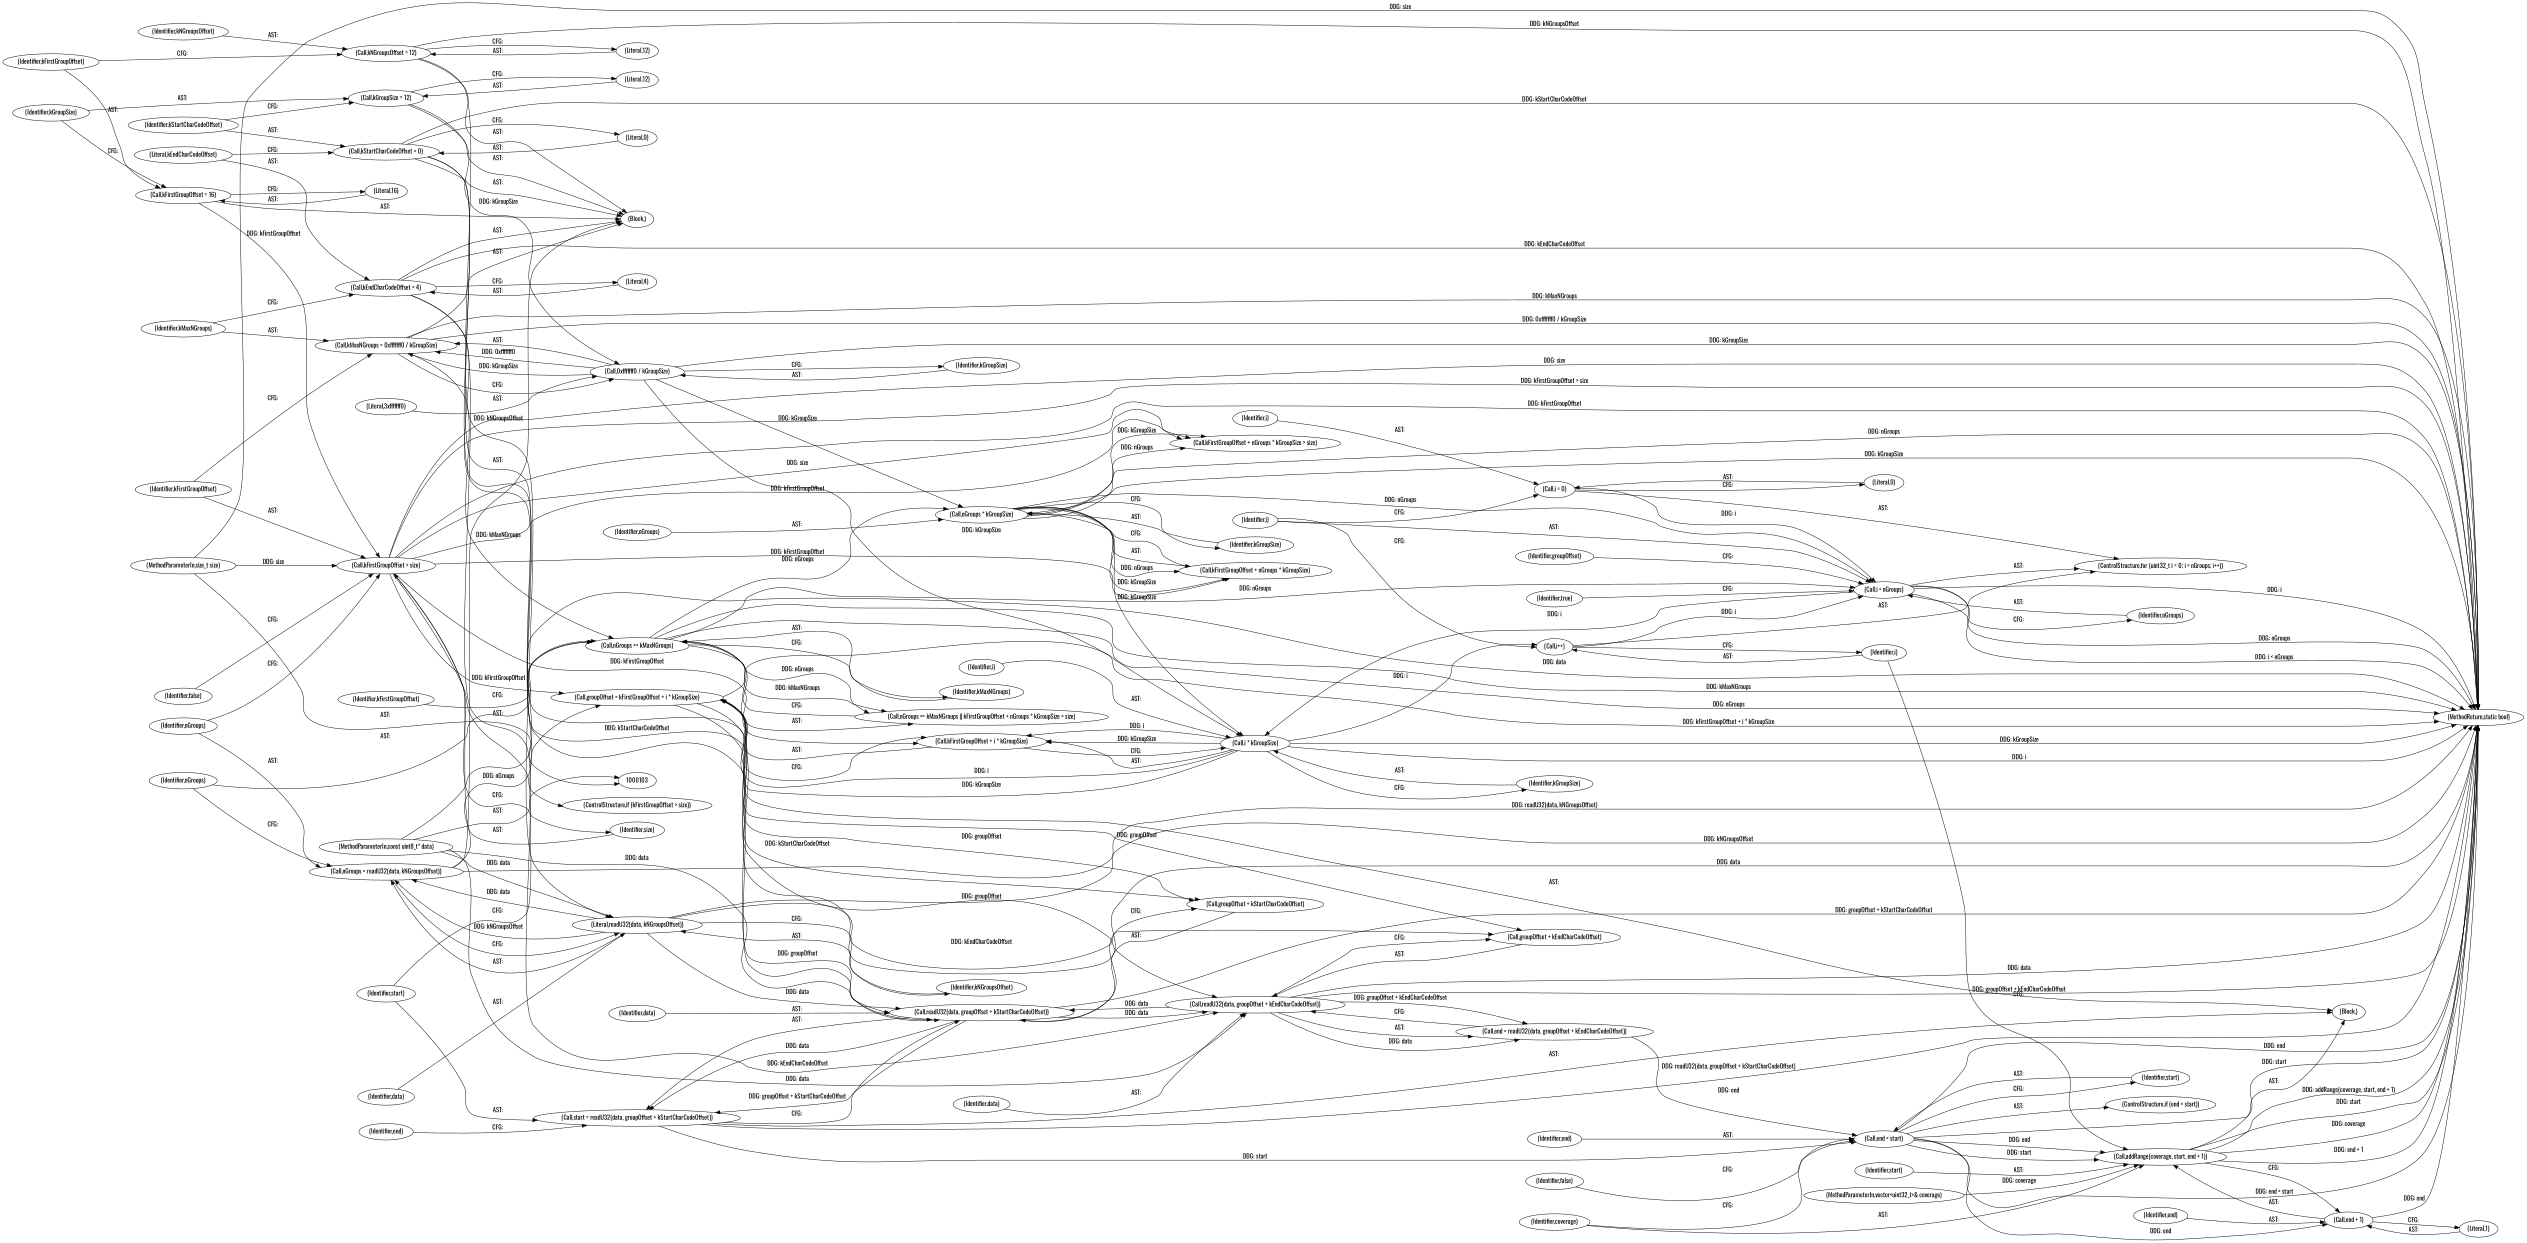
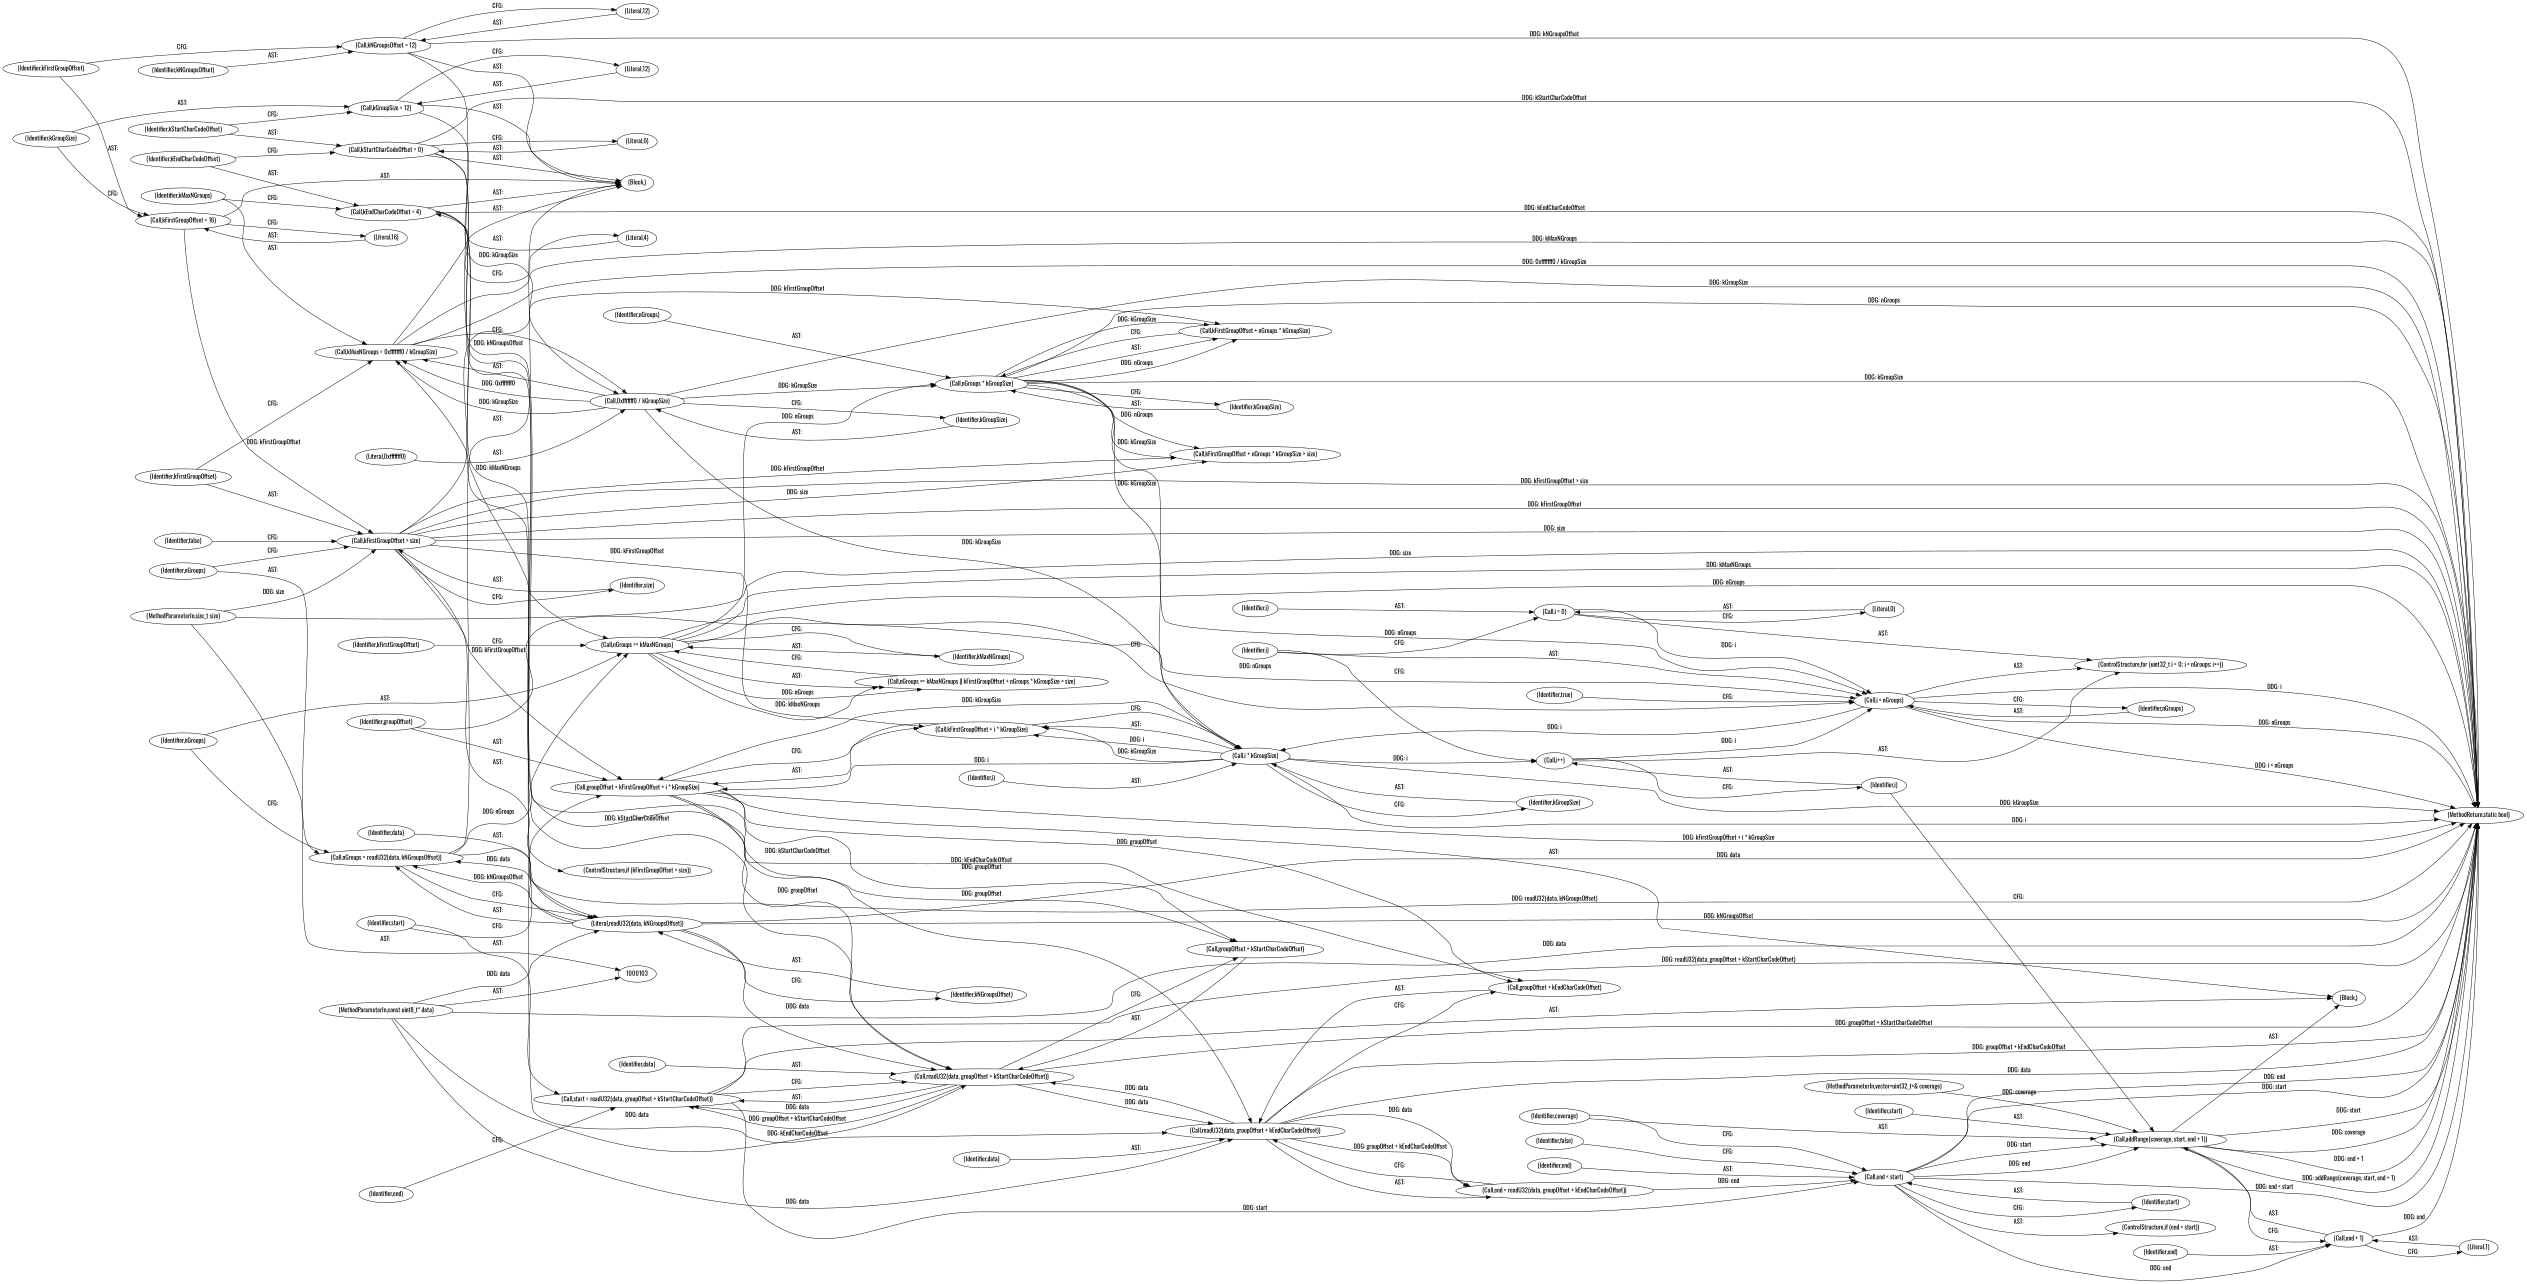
  digraph {
    fontname=Oswald
    rankdir=LR
    node [fontname=Oswald]
    edge [fontname=Oswald]
    n1 [label="(Call,start = readU32(data, groupOffset + kStartCharCodeOffset))"]
    n2 [label="(Call,readU32(data, groupOffset + kStartCharCodeOffset))"]
    n3 [label="(Call,end < start)"]
    n4 [label="(MethodReturn,static bool)"]
    n5 [label="(Block,)"]
    n6 [label="(Call,readU32(data, groupOffset + kEndCharCodeOffset))"]
    n7 [label="(Call,groupOffset + kStartCharCodeOffset)"]
    n8 [label="(Call,addRange(coverage, start, end + 1))"]
    n9 [label="(Call,end + 1)"]
    n10 [label="(Identifier,start)"]
    n11 [label="(ControlStructure,if (end < start))"]
    n12 [label="(Call,groupOffset + kEndCharCodeOffset)"]
    n13 [label="(Call,end = readU32(data, groupOffset + kEndCharCodeOffset))"]
    n14 [label="(MethodParameterIn,const uint8_t* data)"]
    n15 [label="(Literal,readU32(data, kNGroupsOffset))"]
    1000103
    n17 [label="(Call,nGroups = readU32(data, kNGroupsOffset))"]
    n18 [label="(Identifier,kNGroupsOffset)"]
    n19 [label="(Call,groupOffset = kFirstGroupOffset + i * kGroupSize)"]
    n20 [label="(Call,kFirstGroupOffset + i * kGroupSize)"]
    n21 [label="(Call,i * kGroupSize)"]
    n22 [label="(Call,kFirstGroupOffset > size)"]
    n23 [label="(Call,kFirstGroupOffset + nGroups * kGroupSize)"]
    n24 [label="(ControlStructure,if (kFirstGroupOffset > size))"]
    n25 [label="(Call,kFirstGroupOffset + nGroups * kGroupSize > size)"]
    n26 [label="(Identifier,size)"]
    n27 [label="(Call,nGroups * kGroupSize)"]
    n28 [label="(Call,kFirstGroupOffset = 16)"]
    n29 [label="(Literal,16)"]
    n30 [label="(Block,)"]
    n31 [label="(MethodParameterIn,size_t size)"]
    n32 [label="(Call,i++)"]
    n33 [label="(Identifier,kGroupSize)"]
    n34 [label="(Call,i < nGroups)"]
    n35 [label="(ControlStructure,for (uint32_t i = 0; i < nGroups; i++))"]
    n36 [label="(Identifier,i)"]
    n37 [label="(Identifier,nGroups)"]
    n38 [label="(Call,i = 0)"]
    n39 [label="(Literal,0)"]
    n40 [label="(Call,nGroups >= kMaxNGroups)"]
    n41 [label="(Identifier,kMaxNGroups)"]
    n42 [label="(Call,nGroups >= kMaxNGroups || kFirstGroupOffset + nGroups * kGroupSize > size)"]
    n43 [label="(Identifier,kGroupSize)"]
    n44 [label="(Call,kNGroupsOffset = 12)"]
    n45 [label="(Literal,12)"]
    n46 [label="(Call,kMaxNGroups = 0xfffffff0 / kGroupSize)"]
    n47 [label="(Call,0xfffffff0 / kGroupSize)"]
    n48 [label="(Identifier,kGroupSize)"]
    n49 [label="(Call,kGroupSize = 12)"]
    n50 [label="(Literal,12)"]
    n51 [label="(Call,kEndCharCodeOffset = 4)"]
    n52 [label="(Literal,4)"]
    n53 [label="(Call,kStartCharCodeOffset = 0)"]
    n54 [label="(Literal,0)"]
    n55 [label="(Literal,1)"]
    n56 [label="(Identifier,groupOffset)"]
    n57 [label="(Identifier,kFirstGroupOffset)"]
    n58 [label="(Identifier,false)"]
    n59 [label="(Identifier,start)"]
    n60 [label="(Identifier,kNGroupsOffset)"]
    n61 [label="(Identifier,i)"]
    n62 [label="(Identifier,nGroups)"]
    n63 [label="(Identifier,kGroupSize)"]
    n64 [label="(Identifier,kFirstGroupOffset)"]
    n65 [label="(Identifier,false)"]
    n66 [label="(Identifier,nGroups)"]
    n67 [label="(Identifier,coverage)"]
    n68 [label="(Identifier,start)"]
    n69 [label="(Identifier,data)"]
    n70 [label="(Identifier,i)"]
    n71 [label="(Identifier,true)"]
    n72 [label="(Identifier,data)"]
    n73 [label="(Identifier,kStartCharCodeOffset)"]
    n74 [label="(Identifier,data)"]
    n75 [label="(MethodParameterIn,vector<uint32_t>& coverage)"]
-   n76 [label="(Literal,kEndCharCodeOffset)"]
+   n76 [label="(Identifier,kEndCharCodeOffset)"]
    n77 [label="(Identifier,end)"]
-   n78 [label="(Literal,3xfffffff0)"]
+   n78 [label="(Literal,0xfffffff0)"]
    n79 [label="(Identifier,end)"]
    n80 [label="(Identifier,kFirstGroupOffset)"]
    n81 [label="(Identifier,kMaxNGroups)"]
    n82 [label="(Identifier,nGroups)"]
    n83 [label="(Identifier,end)"]
    n84 [label="(Identifier,i)"]
    n1 -> n2 [label="CFG: "]
    n1 -> n3 [label="DDG: start"]
    n1 -> n4 [label="DDG: readU32(data, groupOffset + kStartCharCodeOffset)"]
    n1 -> n5 [label="AST: "]
    n2 -> n1 [label="AST: "]
    n2 -> n1 [label="DDG: data"]
    n2 -> n1 [label="DDG: groupOffset + kStartCharCodeOffset"]
    n2 -> n4 [label="DDG: groupOffset + kStartCharCodeOffset"]
    n2 -> n6 [label="DDG: data"]
    n2 -> n7 [label="CFG: "]
    n3 -> n4 [label="DDG: end"]
    n3 -> n4 [label="DDG: start"]
    n3 -> n4 [label="DDG: end < start"]
    n3 -> n8 [label="DDG: start"]
    n3 -> n8 [label="DDG: end"]
    n3 -> n9 [label="DDG: end"]
    n3 -> n10 [label="CFG: "]
    n3 -> n11 [label="AST: "]
    n6 -> n2 [label="DDG: data"]
    n6 -> n4 [label="DDG: groupOffset + kEndCharCodeOffset"]
    n6 -> n4 [label="DDG: data"]
    n6 -> n12 [label="CFG: "]
    n6 -> n13 [label="AST: "]
    n6 -> n13 [label="DDG: data"]
    n6 -> n13 [label="DDG: groupOffset + kEndCharCodeOffset"]
    n7 -> n2 [label="AST: "]
    n8 -> n4 [label="DDG: start"]
    n8 -> n4 [label="DDG: coverage"]
    n8 -> n4 [label="DDG: end + 1"]
    n8 -> n4 [label="DDG: addRange(coverage, start, end + 1)"]
    n8 -> n5 [label="AST: "]
    n8 -> n9 [label="CFG: "]
    n9 -> n4 [label="DDG: end"]
    n9 -> n8 [label="AST: "]
    n9 -> n55 [label="CFG: "]
    n10 -> n3 [label="AST: "]
    n12 -> n6 [label="AST: "]
    n13 -> n3 [label="DDG: end"]
    n13 -> n6 [label="CFG: "]
    n14 -> n2 [label="DDG: data"]
    n14 -> n4 [label="DDG: data"]
    n14 -> n6 [label="DDG: data"]
    n14 -> n15 [label="DDG: data"]
    n14 -> 1000103 [label="AST: "]
    n15 -> n2 [label="DDG: data"]
    n15 -> n4 [label="DDG: data"]
    n15 -> n4 [label="DDG: kNGroupsOffset"]
    n15 -> n17 [label="AST: "]
    n15 -> n17 [label="DDG: data"]
    n15 -> n17 [label="DDG: kNGroupsOffset"]
    n15 -> n18 [label="CFG: "]
    n17 -> n4 [label="DDG: readU32(data, kNGroupsOffset)"]
    n17 -> n15 [label="CFG: "]
    n17 -> n30 [label="AST: "]
    n17 -> n40 [label="DDG: nGroups"]
    n18 -> n15 [label="AST: "]
    n19 -> n2 [label="DDG: groupOffset"]
    n19 -> n4 [label="DDG: kFirstGroupOffset + i * kGroupSize"]
    n19 -> n5 [label="AST: "]
    n19 -> n6 [label="DDG: groupOffset"]
    n19 -> n7 [label="DDG: groupOffset"]
    n19 -> n12 [label="DDG: groupOffset"]
    n19 -> n20 [label="CFG: "]
    n20 -> n19 [label="AST: "]
    n20 -> n21 [label="CFG: "]
    n21 -> n4 [label="DDG: i"]
    n21 -> n4 [label="DDG: kGroupSize"]
    n21 -> n19 [label="DDG: i"]
    n21 -> n19 [label="DDG: kGroupSize"]
    n21 -> n20 [label="AST: "]
    n21 -> n20 [label="DDG: i"]
    n21 -> n20 [label="DDG: kGroupSize"]
    n21 -> n32 [label="DDG: i"]
    n21 -> n33 [label="CFG: "]
    n22 -> n4 [label="DDG: kFirstGroupOffset > size"]
    n22 -> n4 [label="DDG: kFirstGroupOffset"]
    n22 -> n4 [label="DDG: size"]
    n22 -> n19 [label="DDG: kFirstGroupOffset"]
    n22 -> n20 [label="DDG: kFirstGroupOffset"]
    n22 -> n23 [label="DDG: kFirstGroupOffset"]
    n22 -> n24 [label="AST: "]
    n22 -> n25 [label="DDG: kFirstGroupOffset"]
    n22 -> n25 [label="DDG: size"]
    n22 -> n26 [label="CFG: "]
    n23 -> n27 [label="CFG: "]
    n26 -> n22 [label="AST: "]
    n27 -> n4 [label="DDG: nGroups"]
    n27 -> n4 [label="DDG: kGroupSize"]
    n27 -> n21 [label="DDG: kGroupSize"]
    n27 -> n23 [label="AST: "]
    n27 -> n23 [label="DDG: nGroups"]
    n27 -> n23 [label="DDG: kGroupSize"]
    n27 -> n25 [label="DDG: nGroups"]
    n27 -> n25 [label="DDG: kGroupSize"]
    n27 -> n34 [label="DDG: nGroups"]
    n27 -> n43 [label="CFG: "]
    n28 -> n22 [label="DDG: kFirstGroupOffset"]
    n28 -> n29 [label="CFG: "]
    n28 -> n30 [label="AST: "]
    n29 -> n28 [label="AST: "]
    n31 -> n4 [label="DDG: size"]
    n31 -> 1000103 [label="AST: "]
    n31 -> n22 [label="DDG: size"]
    n32 -> n34 [label="DDG: i"]
    n32 -> n35 [label="AST: "]
    n32 -> n36 [label="CFG: "]
    n33 -> n21 [label="AST: "]
    n34 -> n4 [label="DDG: i"]
    n34 -> n4 [label="DDG: nGroups"]
    n34 -> n4 [label="DDG: i < nGroups"]
    n34 -> n21 [label="DDG: i"]
    n34 -> n35 [label="AST: "]
    n34 -> n37 [label="CFG: "]
    n36 -> n8 [label="CFG: "]
    n36 -> n32 [label="AST: "]
    n37 -> n34 [label="AST: "]
    n38 -> n34 [label="DDG: i"]
    n38 -> n35 [label="AST: "]
    n38 -> n39 [label="CFG: "]
    n39 -> n38 [label="AST: "]
    n40 -> n4 [label="DDG: kMaxNGroups"]
    n40 -> n4 [label="DDG: nGroups"]
    n40 -> n27 [label="DDG: nGroups"]
    n40 -> n34 [label="DDG: nGroups"]
    n40 -> n41 [label="CFG: "]
    n40 -> n42 [label="AST: "]
    n40 -> n42 [label="DDG: nGroups"]
    n40 -> n42 [label="DDG: kMaxNGroups"]
    n41 -> n40 [label="AST: "]
    n42 -> n40 [label="CFG: "]
    n43 -> n27 [label="AST: "]
    n44 -> n4 [label="DDG: kNGroupsOffset"]
    n44 -> n15 [label="DDG: kNGroupsOffset"]
    n44 -> n30 [label="AST: "]
    n44 -> n45 [label="CFG: "]
    n45 -> n44 [label="AST: "]
    n46 -> n4 [label="DDG: kMaxNGroups"]
    n46 -> n4 [label="DDG: 0xfffffff0 / kGroupSize"]
    n46 -> n30 [label="AST: "]
    n46 -> n40 [label="DDG: kMaxNGroups"]
    n46 -> n47 [label="CFG: "]
    n47 -> n4 [label="DDG: kGroupSize"]
    n47 -> n21 [label="DDG: kGroupSize"]
    n47 -> n27 [label="DDG: kGroupSize"]
    n47 -> n46 [label="AST: "]
    n47 -> n46 [label="DDG: 0xfffffff0"]
    n47 -> n46 [label="DDG: kGroupSize"]
    n47 -> n48 [label="CFG: "]
    n48 -> n47 [label="AST: "]
    n49 -> n30 [label="AST: "]
    n49 -> n47 [label="DDG: kGroupSize"]
    n49 -> n50 [label="CFG: "]
    n50 -> n49 [label="AST: "]
    n51 -> n4 [label="DDG: kEndCharCodeOffset"]
    n51 -> n6 [label="DDG: kEndCharCodeOffset"]
    n51 -> n12 [label="DDG: kEndCharCodeOffset"]
    n51 -> n30 [label="AST: "]
    n51 -> n52 [label="CFG: "]
    n52 -> n51 [label="AST: "]
    n53 -> n2 [label="DDG: kStartCharCodeOffset"]
    n53 -> n4 [label="DDG: kStartCharCodeOffset"]
    n53 -> n7 [label="DDG: kStartCharCodeOffset"]
    n53 -> n30 [label="AST: "]
    n53 -> n54 [label="CFG: "]
    n54 -> n53 [label="AST: "]
    n55 -> n9 [label="AST: "]
+   n56 -> n19 [label="AST: "]
    n56 -> n34 [label="CFG: "]
    n57 -> n40 [label="CFG: "]
    n58 -> n22 [label="CFG: "]
    n59 -> n1 [label="AST: "]
    n59 -> n19 [label="CFG: "]
    n60 -> n44 [label="AST: "]
    n61 -> n32 [label="CFG: "]
    n61 -> n34 [label="AST: "]
    n61 -> n38 [label="CFG: "]
    n62 -> n27 [label="AST: "]
    n63 -> n28 [label="CFG: "]
    n63 -> n49 [label="AST: "]
    n64 -> n22 [label="AST: "]
    n64 -> n46 [label="CFG: "]
    n65 -> n3 [label="CFG: "]
    n66 -> n17 [label="CFG: "]
    n66 -> n40 [label="AST: "]
    n67 -> n3 [label="CFG: "]
    n67 -> n8 [label="AST: "]
    n68 -> n8 [label="AST: "]
    n69 -> n2 [label="AST: "]
    n70 -> n38 [label="AST: "]
    n71 -> n34 [label="CFG: "]
    n72 -> n15 [label="AST: "]
    n73 -> n49 [label="CFG: "]
    n73 -> n53 [label="AST: "]
    n74 -> n6 [label="AST: "]
    n75 -> n8 [label="DDG: coverage"]
    n76 -> n51 [label="AST: "]
    n76 -> n53 [label="CFG: "]
    n77 -> n3 [label="AST: "]
    n78 -> n47 [label="AST: "]
    n79 -> n1 [label="CFG: "]
    n80 -> n28 [label="AST: "]
    n80 -> n44 [label="CFG: "]
    n81 -> n46 [label="AST: "]
    n81 -> n51 [label="CFG: "]
    n82 -> n17 [label="AST: "]
    n82 -> n22 [label="CFG: "]
    n83 -> n9 [label="AST: "]
    n84 -> n21 [label="AST: "]
  }
